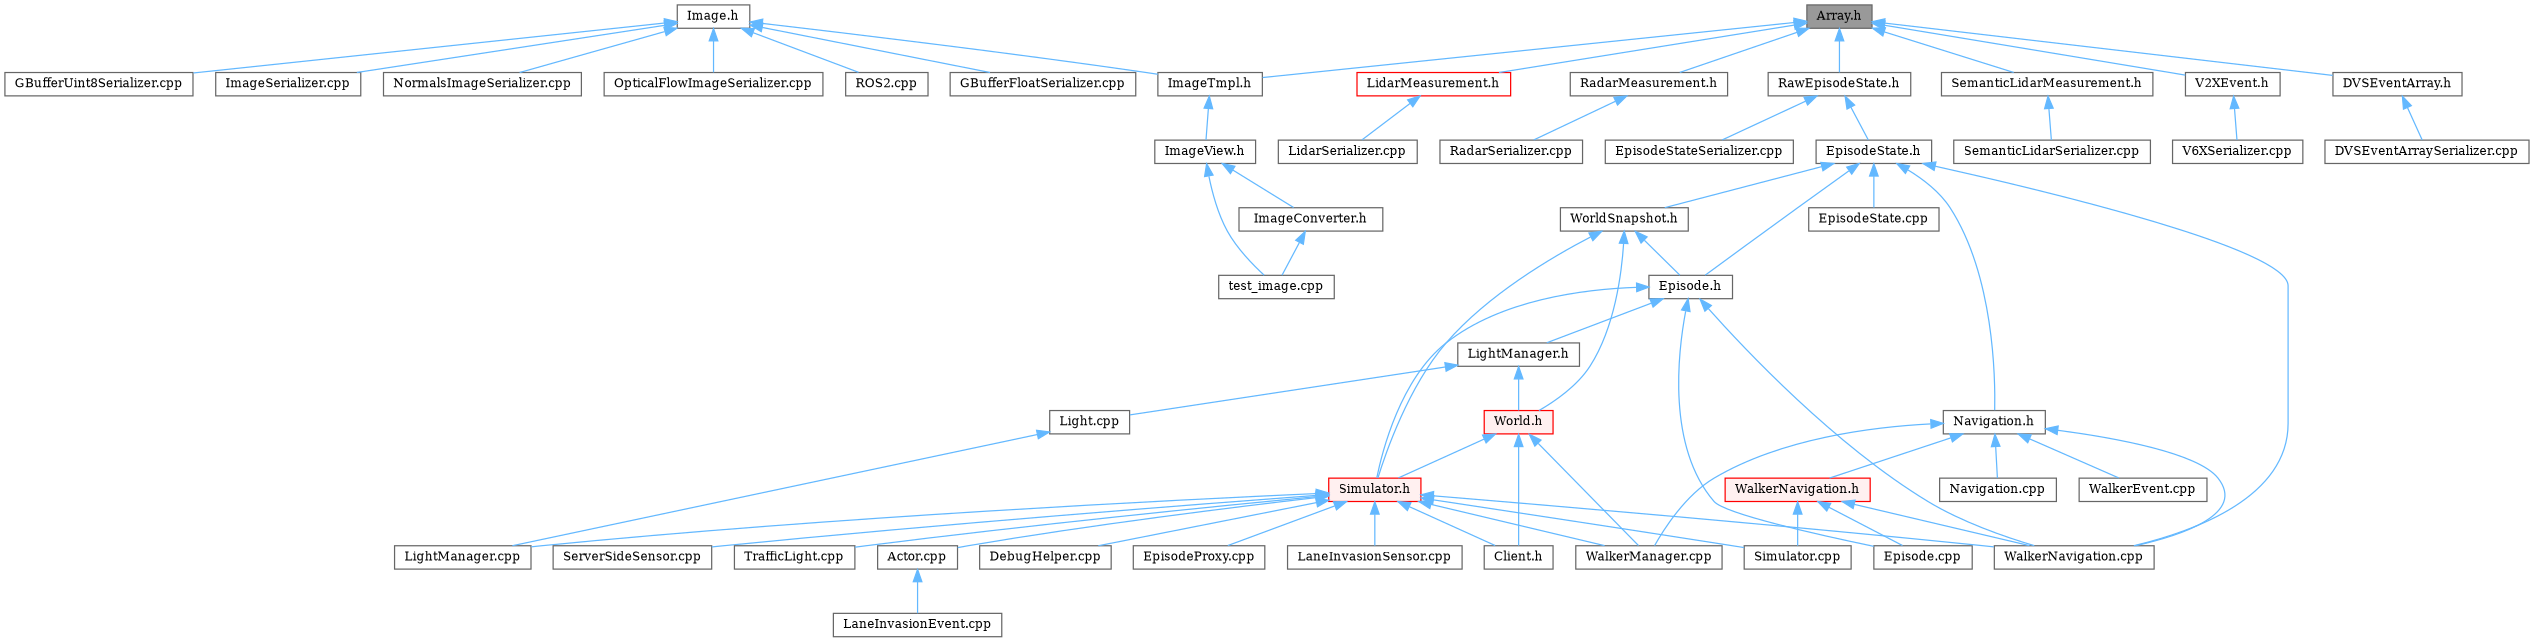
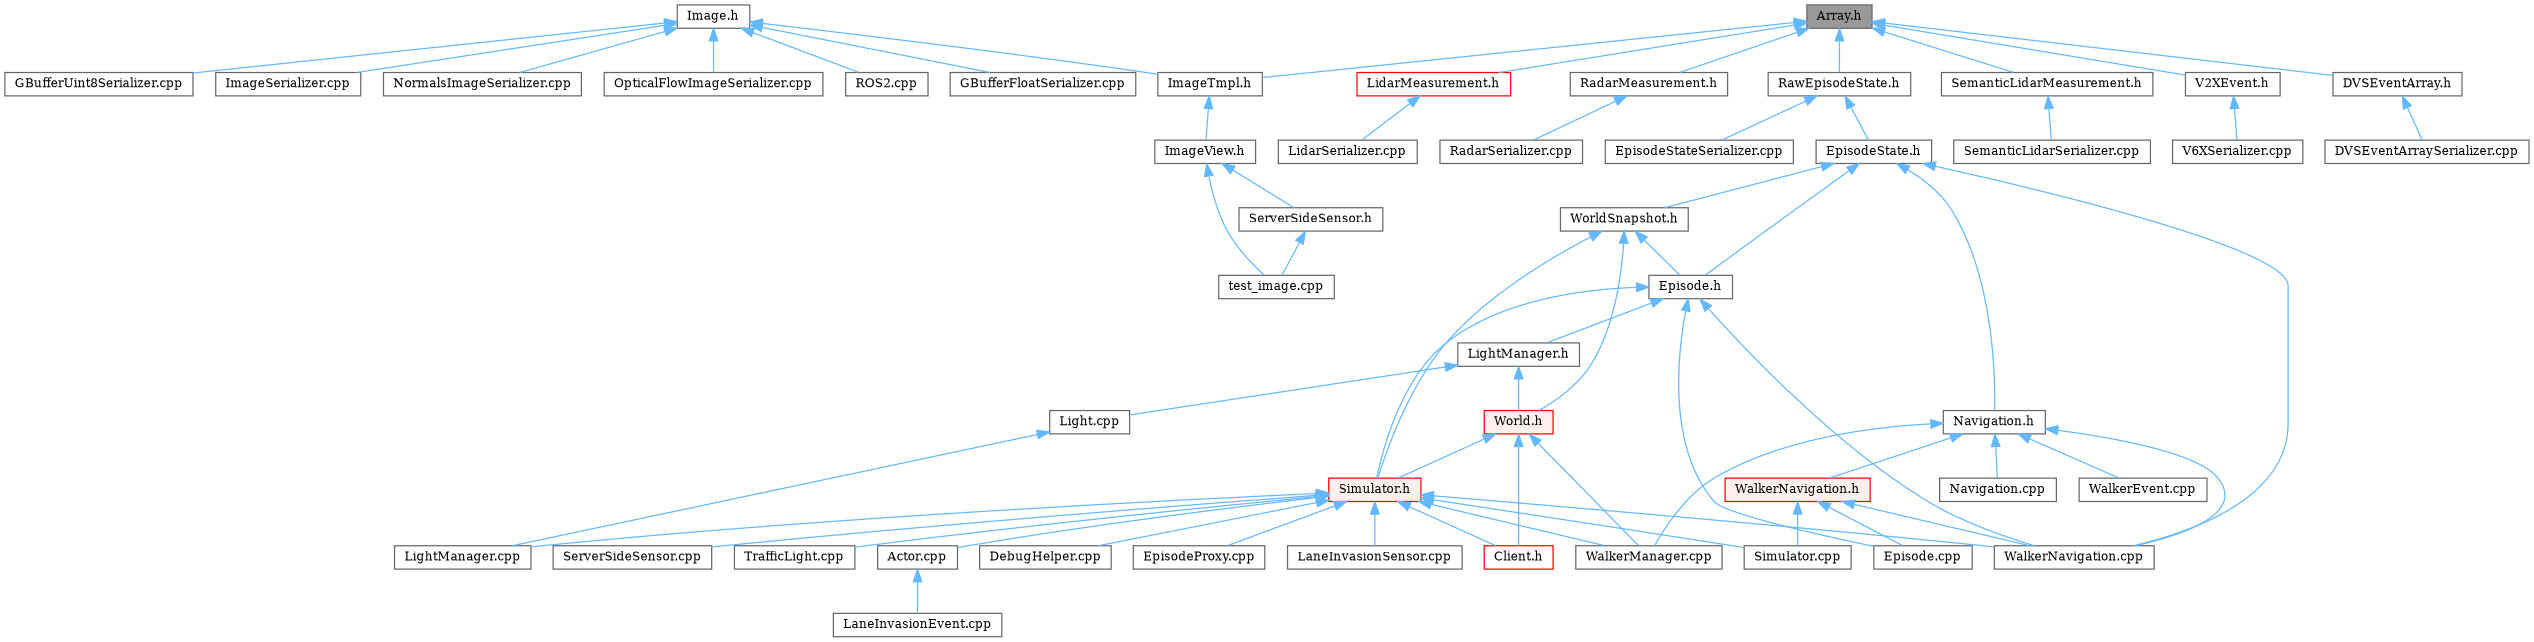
  digraph {
    fontname="DejaVu Serif"
    node [color=grey40 fillcolor=white fontname="DejaVu Serif" fontsize=10 shape=box style=filled]
    edge [color=steelblue1 dir=back fontname="DejaVu Serif" fontsize=10 labelfontname=Helvetica labelfontsize=10 style=solid]
    n1 [color=gray40 fillcolor=grey60 fontcolor=black height=0.2 label="Array.h" width=0.4]
    n2 [height=0.2 label="DVSEventArray.h" width=0.4]
    n3 [height=0.2 label="ImageTmpl.h" width=0.4]
    n4 [color=red height=0.2 label="LidarMeasurement.h" width=0.4]
    n5 [height=0.2 label="RadarMeasurement.h" width=0.4]
    n6 [height=0.2 label="RawEpisodeState.h" width=0.4]
    n7 [height=0.2 label="SemanticLidarMeasurement.h" width=0.4]
    n8 [height=0.2 label="V2XEvent.h" width=0.4]
    n9 [height=0.2 label="DVSEventArraySerializer.cpp" width=0.4]
    n10 [height=0.2 label="ImageView.h" width=0.4]
    n11 [height=0.2 label="LidarSerializer.cpp" width=0.4]
    n12 [height=0.2 label="RadarSerializer.cpp" width=0.4]
    n13 [height=0.2 label="EpisodeState.h" width=0.4]
    n14 [height=0.2 label="EpisodeStateSerializer.cpp" width=0.4]
    n15 [height=0.2 label="SemanticLidarSerializer.cpp" width=0.4]
    n16 [height=0.2 label="V6XSerializer.cpp" width=0.4]
    n17 [height=0.2 label="Image.h" width=0.4]
    n18 [height=0.2 label="GBufferFloatSerializer.cpp" width=0.4]
    n19 [height=0.2 label="GBufferUint8Serializer.cpp" width=0.4]
    n20 [height=0.2 label="ImageSerializer.cpp" width=0.4]
    n21 [height=0.2 label="NormalsImageSerializer.cpp" width=0.4]
    n22 [height=0.2 label="OpticalFlowImageSerializer.cpp" width=0.4]
    n23 [height=0.2 label="ROS2.cpp" width=0.4]
-   n24 [height=0.2 label="ImageConverter.h" width=0.4]
+   n24 [height=0.2 label="ServerSideSensor.h" width=0.4]
    n25 [height=0.2 label="test_image.cpp" width=0.4]
    n26 [height=0.2 label="Episode.h" width=0.4]
    n27 [height=0.2 label="WalkerNavigation.cpp" width=0.4]
-   n28 [height=0.2 label="EpisodeState.cpp" width=0.4]
    n29 [height=0.2 label="Navigation.h" width=0.4]
    n30 [height=0.2 label="WorldSnapshot.h" width=0.4]
    n31 [height=0.2 label="Episode.cpp" width=0.4]
    n32 [height=0.2 label="LightManager.h" width=0.4]
    n33 [color=red fillcolor="#FFF0F0" height=0.2 label="Simulator.h" width=0.4]
    n34 [height=0.2 label="WalkerManager.cpp" width=0.4]
    n35 [height=0.2 label="Navigation.cpp" width=0.4]
    n36 [height=0.2 label="WalkerEvent.cpp" width=0.4]
    n37 [color=red fillcolor="#FFF0F0" height=0.2 label="WalkerNavigation.h" width=0.4]
    n38 [color=red fillcolor="#FFF0F0" height=0.2 label="World.h" width=0.4]
    n39 [height=0.2 label="Light.cpp" width=0.4]
    n40 [height=0.2 label="LightManager.cpp" width=0.4]
-   n41 [height=0.2 label="Client.h" width=0.4]
+   n41 [color=red height=0.2 label="Client.h" width=0.4]
    n42 [height=0.2 label="Actor.cpp" width=0.4]
    n43 [height=0.2 label="DebugHelper.cpp" width=0.4]
    n44 [height=0.2 label="EpisodeProxy.cpp" width=0.4]
    n45 [height=0.2 label="LaneInvasionSensor.cpp" width=0.4]
    n46 [height=0.2 label="ServerSideSensor.cpp" width=0.4]
    n47 [height=0.2 label="Simulator.cpp" width=0.4]
    n48 [height=0.2 label="TrafficLight.cpp" width=0.4]
    n49 [height=0.2 label="LaneInvasionEvent.cpp" width=0.4]
    n1 -> n2
    n1 -> n3
    n1 -> n4
    n1 -> n5
    n1 -> n6
    n1 -> n7
    n1 -> n8
    n2 -> n9
    n3 -> n10
    n4 -> n11
    n5 -> n12
    n6 -> n13
    n6 -> n14
    n7 -> n15
    n8 -> n16
    n10 -> n24
    n10 -> n25
    n13 -> n26
    n13 -> n27
-   n13 -> n28
    n13 -> n29
    n13 -> n30
    n17 -> n3
    n17 -> n18
    n17 -> n19
    n17 -> n20
    n17 -> n21
    n17 -> n22
    n17 -> n23
    n24 -> n25
    n26 -> n27
    n26 -> n31
    n26 -> n32
    n26 -> n33
    n29 -> n27
    n29 -> n34
    n29 -> n35
    n29 -> n36
    n29 -> n37
    n30 -> n26
    n30 -> n33
    n30 -> n38
    n32 -> n38
    n32 -> n39
    n33 -> n27
    n33 -> n34
    n33 -> n40
    n33 -> n41
    n33 -> n42
    n33 -> n43
    n33 -> n44
    n33 -> n45
    n33 -> n46
    n33 -> n47
    n33 -> n48
    n37 -> n27
    n37 -> n31
    n37 -> n47
    n38 -> n33
    n38 -> n34
    n38 -> n41
    n39 -> n40
    n42 -> n49
  }
